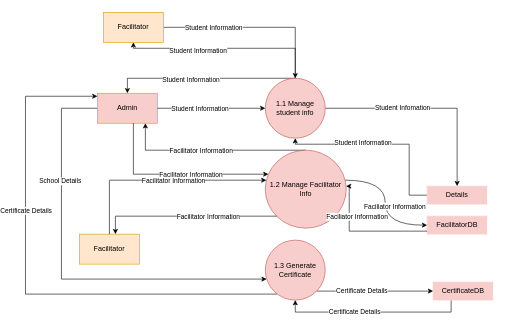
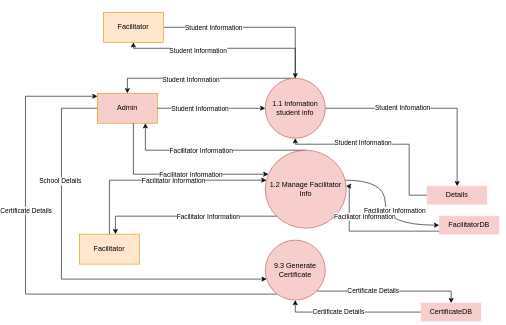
  <mxCell id="0" />
  <mxCell id="1" parent="0" />
  <mxCell id="2" style="edgeStyle=orthogonalEdgeStyle;rounded=0;orthogonalLoop=1;jettySize=auto;html=1;" parent="1" source="4" target="10" edge="1"><mxGeometry relative="1" as="geometry"><Array as="points"><mxPoint x="80" y="180" /><mxPoint x="80" y="465" /></Array></mxGeometry></mxCell>
  <mxCell id="3" value="School Details" style="edgeLabel;html=1;align=center;verticalAlign=middle;resizable=0;points=[];" parent="2" vertex="1" connectable="0"><mxGeometry x="-0.474" y="-3" relative="1" as="geometry"><mxPoint as="offset" /></mxGeometry></mxCell>
  <mxCell id="4" value="Admin" style="html=1;dashed=0;whiteSpace=wrap;fillColor=#f8cecc;strokeColor=#d79b00;" parent="1" vertex="1"><mxGeometry x="140" y="155" width="100" height="50" as="geometry" /></mxCell>
  <mxCell id="5" value="Facilitator" style="html=1;dashed=0;whiteSpace=wrap;fillColor=#ffe6cc;strokeColor=#d79b00;" parent="1" vertex="1"><mxGeometry x="110" y="390" width="100" height="50" as="geometry" /></mxCell>
  <mxCell id="6" style="edgeStyle=orthogonalEdgeStyle;rounded=0;orthogonalLoop=1;jettySize=auto;html=1;" parent="1" source="10" target="33" edge="1"><mxGeometry relative="1" as="geometry"><Array as="points"><mxPoint x="620" y="485" /><mxPoint x="620" y="485" /></Array></mxGeometry></mxCell>
  <mxCell id="7" value="Certificate Details" style="edgeLabel;html=1;align=center;verticalAlign=middle;resizable=0;points=[];" parent="6" vertex="1" connectable="0"><mxGeometry x="-0.228" y="-1" relative="1" as="geometry"><mxPoint y="-2" as="offset" /></mxGeometry></mxCell>
  <mxCell id="8" style="edgeStyle=orthogonalEdgeStyle;rounded=0;orthogonalLoop=1;jettySize=auto;html=1;" parent="1" source="10" target="4" edge="1"><mxGeometry relative="1" as="geometry"><Array as="points"><mxPoint x="20" y="490" /><mxPoint x="20" y="160" /></Array></mxGeometry></mxCell>
  <mxCell id="9" value="Certificate Details" style="edgeLabel;html=1;align=center;verticalAlign=middle;resizable=0;points=[];" parent="8" vertex="1" connectable="0"><mxGeometry x="0.365" relative="1" as="geometry"><mxPoint y="34" as="offset" /></mxGeometry></mxCell>
- <mxCell id="10" value="1.3 Generate Certificate" style="shape=ellipse;html=1;dashed=0;whiteSpace=wrap;aspect=fixed;perimeter=ellipsePerimeter;fillColor=#f8cecc;strokeColor=#b85450;" parent="1" vertex="1"><mxGeometry x="420" y="400" width="100" height="100" as="geometry" /></mxCell>
+ <mxCell id="10" value="9.3 Generate Certificate" style="shape=ellipse;html=1;dashed=0;whiteSpace=wrap;aspect=fixed;perimeter=ellipsePerimeter;fillColor=#f8cecc;strokeColor=#b85450;" parent="1" vertex="1"><mxGeometry x="420" y="400" width="100" height="100" as="geometry" /></mxCell>
  <mxCell id="11" style="edgeStyle=orthogonalEdgeStyle;rounded=0;orthogonalLoop=1;jettySize=auto;html=1;" parent="1" source="4" target="17" edge="1"><mxGeometry relative="1" as="geometry"><Array as="points"><mxPoint x="200" y="290" /></Array></mxGeometry></mxCell>
  <mxCell id="12" value="Facilitator Information" style="edgeLabel;html=1;align=center;verticalAlign=middle;resizable=0;points=[];" parent="11" vertex="1" connectable="0"><mxGeometry x="-0.235" y="5" relative="1" as="geometry"><mxPoint x="61" y="5" as="offset" /></mxGeometry></mxCell>
  <mxCell id="13" style="edgeStyle=orthogonalEdgeStyle;orthogonalLoop=1;jettySize=auto;html=1;curved=1;" parent="1" source="17" target="30" edge="1"><mxGeometry relative="1" as="geometry"><Array as="points"><mxPoint x="620" y="300" /><mxPoint x="620" y="375" /></Array></mxGeometry></mxCell>
  <mxCell id="14" value="Faciliator Information" style="edgeLabel;html=1;align=center;verticalAlign=middle;resizable=0;points=[];" parent="13" vertex="1" connectable="0"><mxGeometry x="-0.322" y="-2" relative="1" as="geometry"><mxPoint x="17" y="38" as="offset" /></mxGeometry></mxCell>
  <mxCell id="15" style="edgeStyle=orthogonalEdgeStyle;rounded=0;orthogonalLoop=1;jettySize=auto;html=1;" parent="1" source="17" target="4" edge="1"><mxGeometry relative="1" as="geometry"><Array as="points"><mxPoint x="220" y="250" /></Array></mxGeometry></mxCell>
  <mxCell id="16" value="Facilitator Information" style="edgeLabel;html=1;align=center;verticalAlign=middle;resizable=0;points=[];" parent="15" vertex="1" connectable="0"><mxGeometry x="0.119" relative="1" as="geometry"><mxPoint as="offset" /></mxGeometry></mxCell>
  <mxCell id="17" value="1.2 Manage Facilitator Info" style="shape=ellipse;html=1;dashed=0;whiteSpace=wrap;aspect=fixed;perimeter=ellipsePerimeter;fillColor=#f8cecc;strokeColor=#b85450;" parent="1" vertex="1"><mxGeometry x="420" y="250" width="135" height="130" as="geometry" /></mxCell>
  <mxCell id="18" value="" style="endArrow=classic;html=1;rounded=0;" parent="1" source="4" target="26" edge="1"><mxGeometry width="50" height="50" relative="1" as="geometry"><mxPoint x="290" y="250" as="sourcePoint" /><mxPoint x="340" y="200" as="targetPoint" /></mxGeometry></mxCell>
  <mxCell id="19" value="Student Information" style="edgeLabel;html=1;align=center;verticalAlign=middle;resizable=0;points=[];" parent="18" vertex="1" connectable="0"><mxGeometry x="-0.206" relative="1" as="geometry"><mxPoint x="-1" as="offset" /></mxGeometry></mxCell>
  <mxCell id="20" style="edgeStyle=orthogonalEdgeStyle;rounded=0;orthogonalLoop=1;jettySize=auto;html=1;" parent="1" source="26" target="29" edge="1"><mxGeometry relative="1" as="geometry" /></mxCell>
  <mxCell id="21" value="Student Infomation" style="edgeLabel;html=1;align=center;verticalAlign=middle;resizable=0;points=[];" parent="20" vertex="1" connectable="0"><mxGeometry x="-0.269" y="2" relative="1" as="geometry"><mxPoint as="offset" /></mxGeometry></mxCell>
  <mxCell id="22" style="edgeStyle=orthogonalEdgeStyle;rounded=0;orthogonalLoop=1;jettySize=auto;html=1;" parent="1" source="26" target="4" edge="1"><mxGeometry relative="1" as="geometry"><Array as="points"><mxPoint x="190" y="130" /></Array></mxGeometry></mxCell>
  <mxCell id="23" value="Student Information" style="edgeLabel;html=1;align=center;verticalAlign=middle;resizable=0;points=[];" parent="22" vertex="1" connectable="0"><mxGeometry x="0.147" y="1" relative="1" as="geometry"><mxPoint as="offset" /></mxGeometry></mxCell>
  <mxCell id="24" style="edgeStyle=orthogonalEdgeStyle;rounded=0;orthogonalLoop=1;jettySize=auto;html=1;" edge="1" parent="1" source="26" target="42"><mxGeometry relative="1" as="geometry"><Array as="points"><mxPoint x="470" y="80" /><mxPoint x="200" y="80" /></Array></mxGeometry></mxCell>
  <mxCell id="25" value="Student Information" style="edgeLabel;html=1;align=center;verticalAlign=middle;resizable=0;points=[];" vertex="1" connectable="0" parent="24"><mxGeometry x="0.291" y="3" relative="1" as="geometry"><mxPoint as="offset" /></mxGeometry></mxCell>
- <mxCell id="26" value="1.1 Manage student info" style="shape=ellipse;html=1;dashed=0;whiteSpace=wrap;aspect=fixed;perimeter=ellipsePerimeter;fillColor=#f8cecc;strokeColor=#b85450;" parent="1" vertex="1"><mxGeometry x="420" y="130" width="100" height="100" as="geometry" /></mxCell>
+ <mxCell id="26" value="1.1 Infomation student info" style="shape=ellipse;html=1;dashed=0;whiteSpace=wrap;aspect=fixed;perimeter=ellipsePerimeter;fillColor=#f8cecc;strokeColor=#b85450;" parent="1" vertex="1"><mxGeometry x="420" y="130" width="100" height="100" as="geometry" /></mxCell>
  <mxCell id="27" style="edgeStyle=orthogonalEdgeStyle;rounded=0;orthogonalLoop=1;jettySize=auto;html=1;" parent="1" source="29" target="26" edge="1"><mxGeometry relative="1" as="geometry"><Array as="points"><mxPoint x="660" y="325" /><mxPoint x="660" y="240" /><mxPoint x="470" y="240" /></Array></mxGeometry></mxCell>
  <mxCell id="28" value="Student Information" style="edgeLabel;html=1;align=center;verticalAlign=middle;resizable=0;points=[];" parent="27" vertex="1" connectable="0"><mxGeometry x="0.225" y="-3" relative="1" as="geometry"><mxPoint as="offset" /></mxGeometry></mxCell>
  <mxCell id="29" value="Details" style="html=1;dashed=0;whiteSpace=wrap;shape=partialRectangle;right=0;fillColor=#f8cecc;strokeColor=#f8cecc;" parent="1" vertex="1"><mxGeometry x="690" y="310" width="100" height="30" as="geometry" /></mxCell>
- <mxCell id="30" value="FacilitatorDB" style="html=1;dashed=0;whiteSpace=wrap;shape=partialRectangle;right=0;fillColor=#f8cecc;strokeColor=#f8cecc;" parent="1" vertex="1"><mxGeometry x="690" y="360" width="100" height="30" as="geometry" /></mxCell>
+ <mxCell id="30" value="FacilitatorDB" style="html=1;dashed=0;whiteSpace=wrap;shape=partialRectangle;right=0;fillColor=#f8cecc;strokeColor=#f8cecc;" parent="1" vertex="1"><mxGeometry x="710" y="360" width="100" height="30" as="geometry" /></mxCell>
  <mxCell id="31" style="edgeStyle=orthogonalEdgeStyle;rounded=0;orthogonalLoop=1;jettySize=auto;html=1;" parent="1" source="33" target="10" edge="1"><mxGeometry relative="1" as="geometry"><Array as="points"><mxPoint x="730" y="520" /><mxPoint x="470" y="520" /></Array></mxGeometry></mxCell>
  <mxCell id="32" value="Certificate Details" style="edgeLabel;html=1;align=center;verticalAlign=middle;resizable=0;points=[];" parent="31" vertex="1" connectable="0"><mxGeometry x="0.213" y="-1" relative="1" as="geometry"><mxPoint as="offset" /></mxGeometry></mxCell>
- <mxCell id="33" value="CertificateDB" style="html=1;dashed=0;whiteSpace=wrap;shape=partialRectangle;right=0;fillColor=#f8cecc;strokeColor=#f8cecc;" parent="1" vertex="1"><mxGeometry x="700" y="470" width="100" height="30" as="geometry" /></mxCell>
+ <mxCell id="33" value="CertificateDB" style="html=1;dashed=0;whiteSpace=wrap;shape=partialRectangle;right=0;fillColor=#f8cecc;strokeColor=#f8cecc;" parent="1" vertex="1"><mxGeometry x="680" y="505" width="100" height="30" as="geometry" /></mxCell>
  <mxCell id="34" style="edgeStyle=orthogonalEdgeStyle;rounded=0;orthogonalLoop=1;jettySize=auto;html=1;" parent="1" source="30" target="17" edge="1"><mxGeometry relative="1" as="geometry"><mxPoint x="700" y="385" as="sourcePoint" /><mxPoint x="530" y="310" as="targetPoint" /><Array as="points"><mxPoint x="560" y="385" /><mxPoint x="560" y="310" /></Array></mxGeometry></mxCell>
  <mxCell id="35" value="Faciliator Information" style="edgeLabel;html=1;align=center;verticalAlign=middle;resizable=0;points=[];" parent="34" vertex="1" connectable="0"><mxGeometry x="-0.322" y="-2" relative="1" as="geometry"><mxPoint x="-47" y="-23" as="offset" /></mxGeometry></mxCell>
  <mxCell id="36" style="edgeStyle=orthogonalEdgeStyle;rounded=0;orthogonalLoop=1;jettySize=auto;html=1;" parent="1" source="5" target="17" edge="1"><mxGeometry relative="1" as="geometry"><mxPoint x="210" y="215" as="sourcePoint" /><mxPoint x="431" y="300" as="targetPoint" /><Array as="points"><mxPoint x="160" y="300" /></Array></mxGeometry></mxCell>
  <mxCell id="37" value="Facilitator Information" style="edgeLabel;html=1;align=center;verticalAlign=middle;resizable=0;points=[];" parent="36" vertex="1" connectable="0"><mxGeometry x="-0.235" y="5" relative="1" as="geometry"><mxPoint x="61" y="5" as="offset" /></mxGeometry></mxCell>
  <mxCell id="38" style="edgeStyle=orthogonalEdgeStyle;rounded=0;orthogonalLoop=1;jettySize=auto;html=1;" parent="1" source="17" target="5" edge="1"><mxGeometry relative="1" as="geometry"><mxPoint x="470" y="360" as="sourcePoint" /><mxPoint x="170" y="410" as="targetPoint" /><Array as="points"><mxPoint x="470" y="360" /><mxPoint x="170" y="360" /></Array></mxGeometry></mxCell>
  <mxCell id="39" value="Facilitator Information" style="edgeLabel;html=1;align=center;verticalAlign=middle;resizable=0;points=[];" parent="38" vertex="1" connectable="0"><mxGeometry x="-0.235" y="5" relative="1" as="geometry"><mxPoint y="-5" as="offset" /></mxGeometry></mxCell>
  <mxCell id="40" style="edgeStyle=orthogonalEdgeStyle;rounded=0;orthogonalLoop=1;jettySize=auto;html=1;" edge="1" parent="1" source="42" target="26"><mxGeometry relative="1" as="geometry" /></mxCell>
  <mxCell id="41" value="Student Information" style="edgeLabel;html=1;align=center;verticalAlign=middle;resizable=0;points=[];" vertex="1" connectable="0" parent="40"><mxGeometry x="-0.456" relative="1" as="geometry"><mxPoint as="offset" /></mxGeometry></mxCell>
  <mxCell id="42" value="Facilitator" style="html=1;dashed=0;whiteSpace=wrap;fillColor=#ffe6cc;strokeColor=#d79b00;" vertex="1" parent="1"><mxGeometry x="150" y="20" width="100" height="50" as="geometry" /></mxCell>
